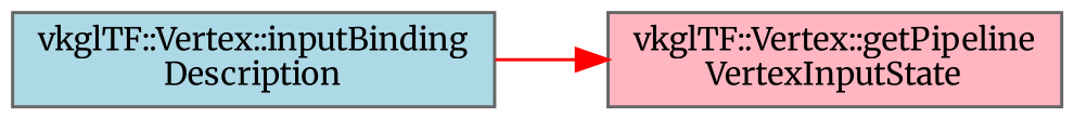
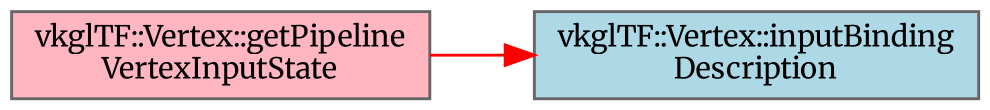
  digraph {
    rankdir=RL
    fontname=Merriweather
    node [color=gray40 fontname=Merriweather fontsize=10 shape=box style=filled]
    n1 [fillcolor=lightblue fontcolor=black height=0.2 label="vkglTF::Vertex::inputBinding\lDescription" width=0.4]
    n2 [fillcolor=lightpink height=0.2 label="vkglTF::Vertex::getPipeline\lVertexInputState" width=0.4]
-   n2 -> n1 [color=red dir=back fontname=Merriweather fontsize=10 labelfontname=Helvetica labelfontsize=10 style=solid]
+   n1 -> n2 [color=red dir=back fontname=Merriweather fontsize=10 labelfontname=Helvetica labelfontsize=10 style=solid]
  }
